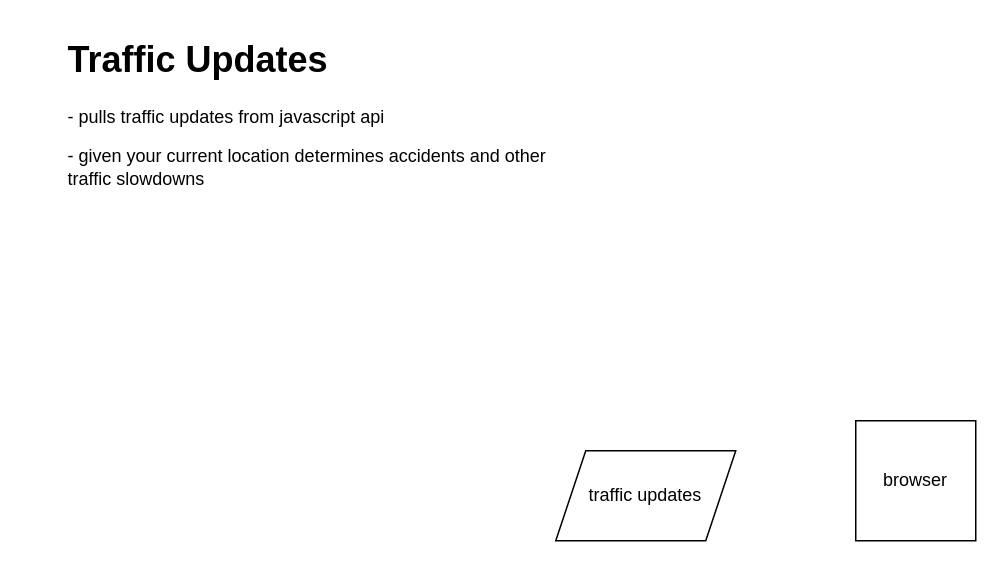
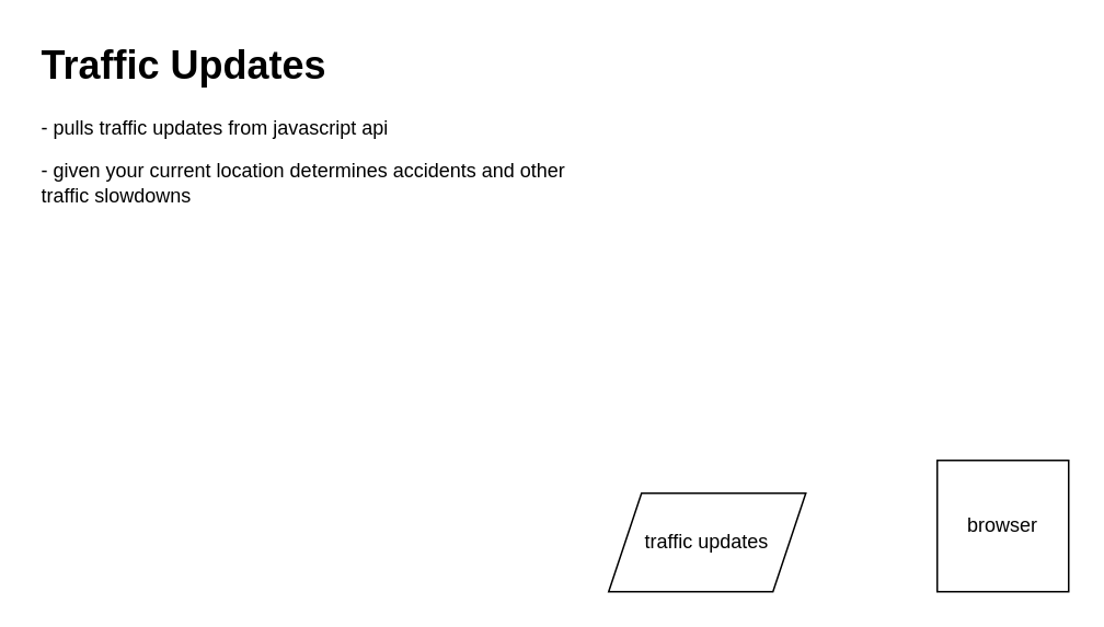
  <mxCell id="0" />
  <mxCell id="1" parent="0" />
- <mxCell id="2" value="&lt;h1&gt;Traffic Updates&lt;/h1&gt;&lt;p&gt;- pulls traffic updates from javascript api&amp;nbsp;&lt;/p&gt;&lt;p&gt;- given your current location determines accidents and other traffic slowdowns&lt;/p&gt;" style="text;html=1;strokeColor=none;fillColor=none;spacing=5;spacingTop=-20;whiteSpace=wrap;overflow=hidden;rounded=0;" vertex="1" parent="1"><mxGeometry x="40" y="20" width="340" height="240" as="geometry" /></mxCell>
+ <mxCell id="2" value="&lt;h1&gt;Traffic Updates&lt;/h1&gt;&lt;p&gt;- pulls traffic updates from javascript api&amp;nbsp;&lt;/p&gt;&lt;p&gt;- given your current location determines accidents and other traffic slowdowns&lt;/p&gt;" style="text;html=1;strokeColor=none;fillColor=none;spacing=5;spacingTop=-20;whiteSpace=wrap;overflow=hidden;rounded=0;" vertex="1" parent="1"><mxGeometry x="20" y="20" width="340" height="240" as="geometry" /></mxCell>
  <mxCell id="3" value="browser" style="whiteSpace=wrap;html=1;aspect=fixed;" vertex="1" parent="1"><mxGeometry x="570" y="280" width="80" height="80" as="geometry" /></mxCell>
  <mxCell id="4" value="traffic updates" style="shape=parallelogram;perimeter=parallelogramPerimeter;whiteSpace=wrap;html=1;fixedSize=1;" vertex="1" parent="1"><mxGeometry x="370" y="300" width="120" height="60" as="geometry" /></mxCell>
